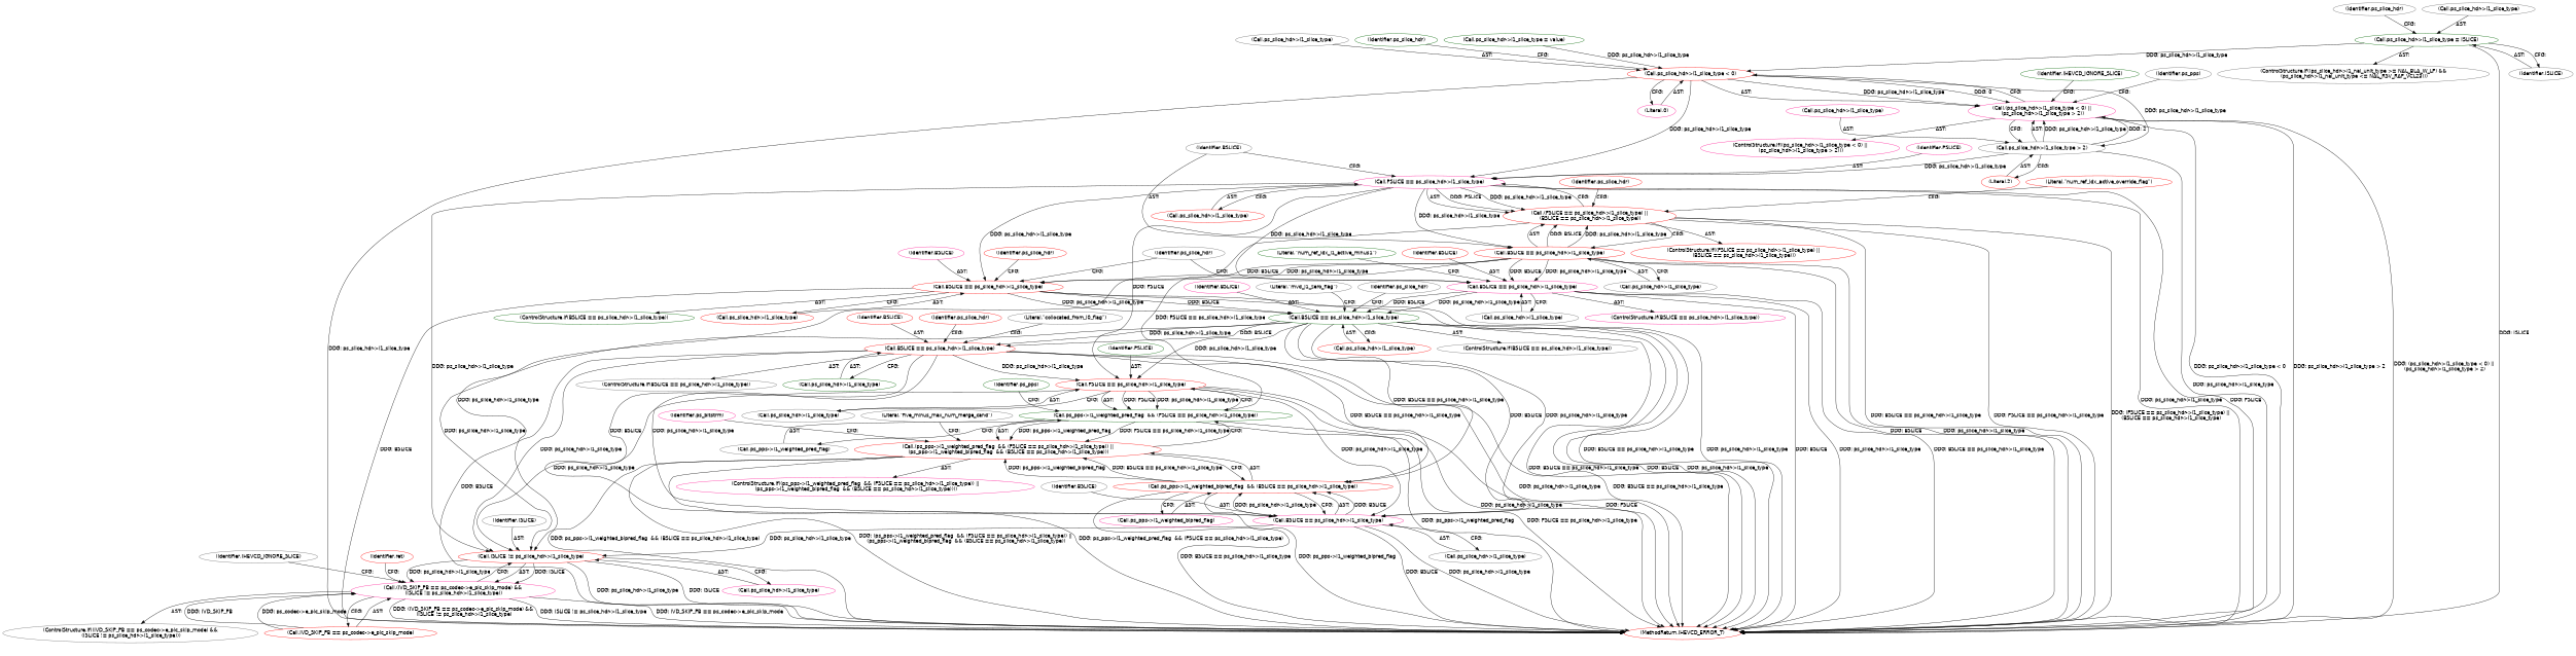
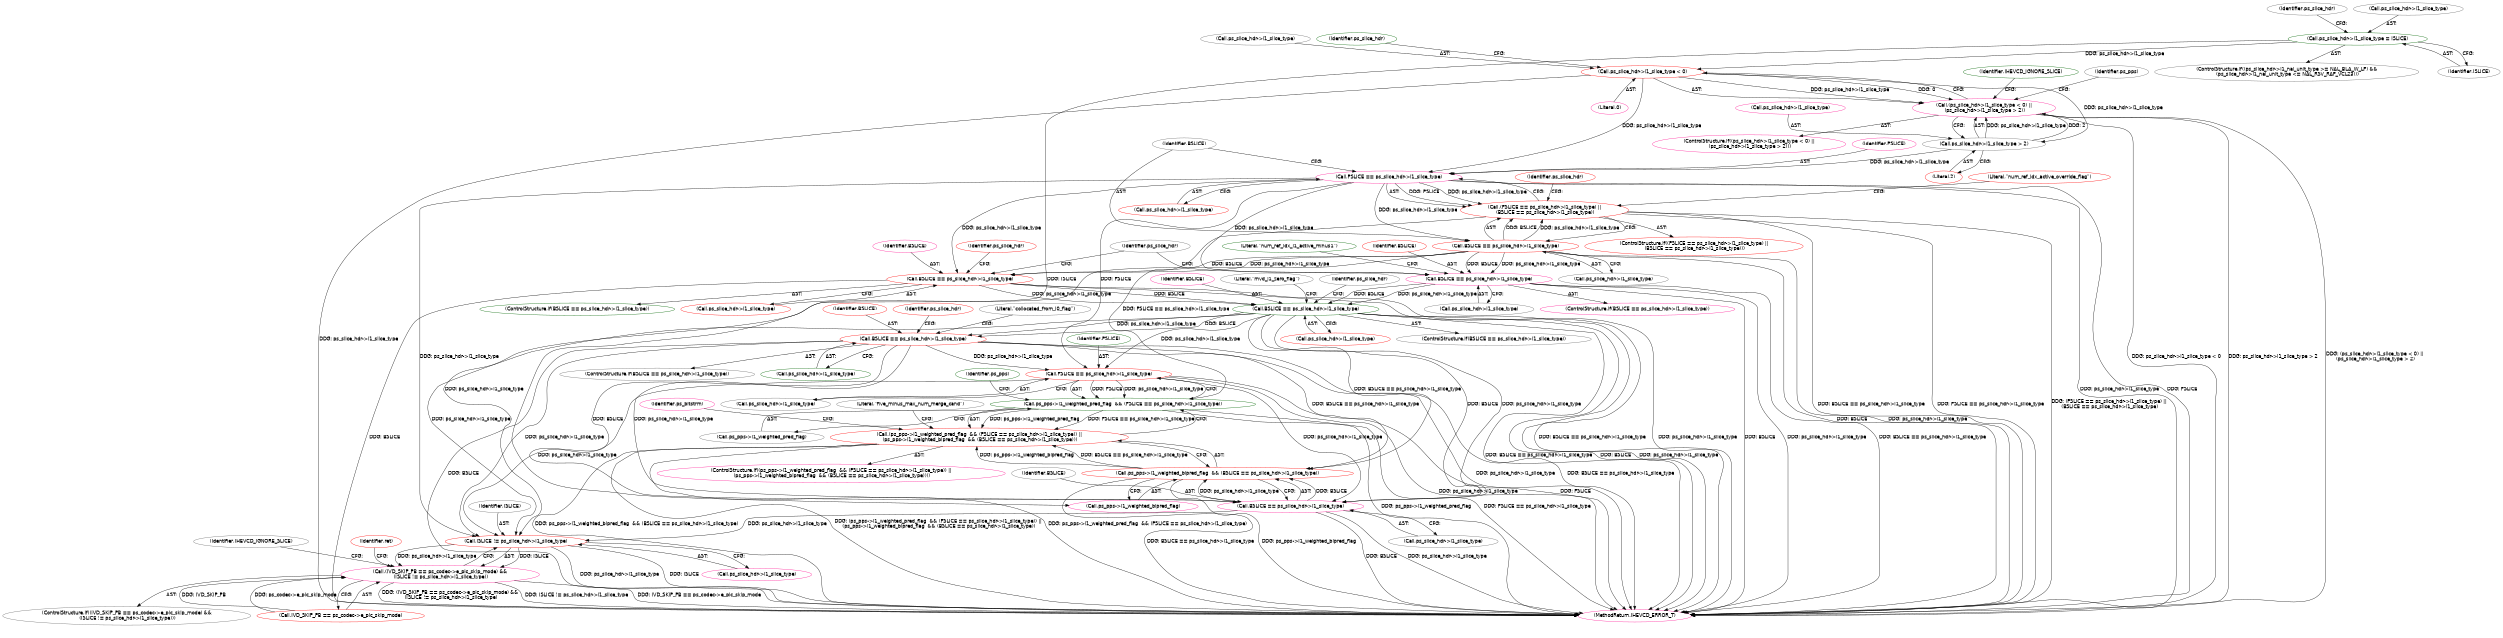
  digraph {
    fontname="DejaVu Sans"
    node [color=gray40 fontname="DejaVu Sans"]
    edge [fontname="DejaVu Sans"]
    n1 [color=darkgreen label="(Call,ps_slice_hdr->i1_slice_type = ISLICE)"]
    n2 [color=red label="(Call,ps_slice_hdr->i1_slice_type < 0)"]
    n3 [label="(Identifier,ISLICE)"]
    n4 [label="(ControlStructure,if((ps_slice_hdr->i1_nal_unit_type >= NAL_BLA_W_LP) &&\n (ps_slice_hdr->i1_nal_unit_type <= NAL_RSV_RAP_VCL23)))"]
-   n5 [color=red label="(MethodReturn,IHEVCD_ERROR_T)"]
+   n5 [color=deeppink label="(MethodReturn,IHEVCD_ERROR_T)"]
    n6 [color=deeppink label="(Call,(ps_slice_hdr->i1_slice_type < 0) ||\n (ps_slice_hdr->i1_slice_type > 2))"]
    n7 [label="(Call,ps_slice_hdr->i1_slice_type > 2)"]
    n8 [color=deeppink label="(Call,PSLICE == ps_slice_hdr->i1_slice_type)"]
    n9 [color=deeppink label="(Literal,0)"]
    n10 [color=deeppink label="(ControlStructure,if((ps_slice_hdr->i1_slice_type < 0) ||\n (ps_slice_hdr->i1_slice_type > 2)))"]
    n11 [color=red label="(Literal,2)"]
    n12 [color=red label="(Call,(PSLICE == ps_slice_hdr->i1_slice_type) ||\n (BSLICE == ps_slice_hdr->i1_slice_type))"]
    n13 [color=red label="(Call,BSLICE == ps_slice_hdr->i1_slice_type)"]
    n14 [color=deeppink label="(Call,BSLICE == ps_slice_hdr->i1_slice_type)"]
    n15 [color=red label="(Call,PSLICE == ps_slice_hdr->i1_slice_type)"]
    n16 [color=red label="(Call,ISLICE != ps_slice_hdr->i1_slice_type)"]
    n17 [color=red label="(Call,BSLICE == ps_slice_hdr->i1_slice_type)"]
    n18 [color=red label="(Call,ps_slice_hdr->i1_slice_type)"]
    n19 [color=darkgreen label="(Call,ps_pps->i1_weighted_pred_flag  && (PSLICE == ps_slice_hdr->i1_slice_type))"]
    n20 [color=red label="(ControlStructure,if((PSLICE == ps_slice_hdr->i1_slice_type) ||\n (BSLICE == ps_slice_hdr->i1_slice_type)))"]
    n21 [label="(Call,ps_slice_hdr->i1_slice_type)"]
    n22 [color=darkgreen label="(Call,BSLICE == ps_slice_hdr->i1_slice_type)"]
    n23 [label="(Call,ps_slice_hdr->i1_slice_type)"]
    n24 [color=deeppink label="(ControlStructure,if(BSLICE == ps_slice_hdr->i1_slice_type))"]
    n25 [color=deeppink label="(Call,BSLICE == ps_slice_hdr->i1_slice_type)"]
    n26 [label="(Call,ps_slice_hdr->i1_slice_type)"]
    n27 [color=deeppink label="(Call,(IVD_SKIP_PB == ps_codec->e_pic_skip_mode) &&\n (ISLICE != ps_slice_hdr->i1_slice_type))"]
    n28 [color=deeppink label="(Call,ps_slice_hdr->i1_slice_type)"]
    n29 [color=red label="(Call,ps_slice_hdr->i1_slice_type)"]
    n30 [color=darkgreen label="(ControlStructure,if(BSLICE == ps_slice_hdr->i1_slice_type))"]
    n31 [color=red label="(Call,(ps_pps->i1_weighted_pred_flag  && (PSLICE == ps_slice_hdr->i1_slice_type)) ||\n (ps_pps->i1_weighted_bipred_flag  && (BSLICE == ps_slice_hdr->i1_slice_type)))"]
    n32 [label="(Call,ps_pps->i1_weighted_pred_flag)"]
    n33 [color=red label="(Call,ps_pps->i1_weighted_bipred_flag  && (BSLICE == ps_slice_hdr->i1_slice_type))"]
    n34 [color=deeppink label="(ControlStructure,if((ps_pps->i1_weighted_pred_flag  && (PSLICE == ps_slice_hdr->i1_slice_type)) ||\n (ps_pps->i1_weighted_bipred_flag  && (BSLICE == ps_slice_hdr->i1_slice_type))))"]
    n35 [color=deeppink label="(Call,ps_pps->i1_weighted_bipred_flag)"]
    n36 [color=red label="(Call,BSLICE == ps_slice_hdr->i1_slice_type)"]
    n37 [color=red label="(Call,ps_slice_hdr->i1_slice_type)"]
    n38 [label="(ControlStructure,if(BSLICE == ps_slice_hdr->i1_slice_type))"]
    n39 [label="(ControlStructure,if(BSLICE == ps_slice_hdr->i1_slice_type))"]
    n40 [color=darkgreen label="(Call,ps_slice_hdr->i1_slice_type)"]
    n41 [label="(Call,ps_slice_hdr->i1_slice_type)"]
    n42 [label="(ControlStructure,if((IVD_SKIP_PB == ps_codec->e_pic_skip_mode) &&\n (ISLICE != ps_slice_hdr->i1_slice_type)))"]
    n43 [color=red label="(Call,IVD_SKIP_PB == ps_codec->e_pic_skip_mode)"]
    n44 [color=deeppink label="(Identifier,BSLICE)"]
    n45 [label="(Identifier,ps_slice_hdr)"]
    n46 [label="(Literal,\"five_minus_max_num_merge_cand\")"]
    n47 [label="(Identifier,IHEVCD_IGNORE_SLICE)"]
    n48 [color=deeppink label="(Identifier,BSLICE)"]
    n49 [color=darkgreen label="(Identifier,ps_pps)"]
    n50 [color=deeppink label="(Identifier,PSLICE)"]
    n51 [label="(Identifier,ISLICE)"]
    n52 [color=red label="(Identifier,ps_slice_hdr)"]
    n53 [label="(Identifier,ps_pps)"]
    n54 [label="(Literal,\"collocated_from_l0_flag\")"]
    n55 [color=red label="(Literal,\"num_ref_idx_active_override_flag\")"]
    n56 [label="(Identifier,ps_slice_hdr)"]
    n57 [color=darkgreen label="(Identifier,PSLICE)"]
    n58 [color=red label="(Identifier,ret)"]
    n59 [color=darkgreen label="(Literal,\"num_ref_idx_l1_active_minus1\")"]
    n60 [label="(Identifier,BSLICE)"]
    n61 [label="(Literal,\"mvd_l1_zero_flag\")"]
-   n62 [color=darkgreen label="(Call,ps_slice_hdr->i1_slice_type = value)"]
    n63 [color=red label="(Identifier,ps_slice_hdr)"]
    n64 [color=deeppink label="(Identifier,ps_bitstrm)"]
    n65 [label="(Identifier,ps_slice_hdr)"]
    n66 [label="(Identifier,BSLICE)"]
    n67 [color=red label="(Identifier,BSLICE)"]
    n68 [color=red label="(Identifier,ps_slice_hdr)"]
    n69 [label="(Call,ps_slice_hdr->i1_slice_type)"]
    n70 [color=darkgreen label="(Identifier,ps_slice_hdr)"]
    n71 [color=darkgreen label="(Identifier,IHEVCD_IGNORE_SLICE)"]
    n72 [color=red label="(Identifier,BSLICE)"]
    n73 [color=deeppink label="(Call,ps_slice_hdr->i1_slice_type)"]
    n74 [label="(Call,ps_slice_hdr->i1_slice_type)"]
    n1 -> n2 [label="DDG: ps_slice_hdr->i1_slice_type"]
    n1 -> n3 [label="CFG: "]
    n1 -> n4 [label="AST: "]
-   n1 -> n5 [label="DDG: ISLICE"]
+   n1 -> n35 [label="DDG: ISLICE"]
    n2 -> n5 [label="DDG: ps_slice_hdr->i1_slice_type"]
    n2 -> n6 [label="AST: "]
    n2 -> n6 [label="DDG: ps_slice_hdr->i1_slice_type"]
    n2 -> n6 [label="DDG: 0"]
    n2 -> n7 [label="DDG: ps_slice_hdr->i1_slice_type"]
    n2 -> n8 [label="DDG: ps_slice_hdr->i1_slice_type"]
-   n2 -> n9 [label="CFG: "]
    n3 -> n1 [label="AST: "]
    n6 -> n2 [label="CFG: "]
    n6 -> n5 [label="DDG: ps_slice_hdr->i1_slice_type > 2"]
    n6 -> n5 [label="DDG: (ps_slice_hdr->i1_slice_type < 0) ||\n (ps_slice_hdr->i1_slice_type > 2)"]
    n6 -> n5 [label="DDG: ps_slice_hdr->i1_slice_type < 0"]
    n6 -> n7 [label="CFG: "]
    n6 -> n10 [label="AST: "]
-   n7 -> n5 [label="DDG: ps_slice_hdr->i1_slice_type"]
    n7 -> n6 [label="AST: "]
    n7 -> n6 [label="DDG: ps_slice_hdr->i1_slice_type"]
    n7 -> n6 [label="DDG: 2"]
    n7 -> n8 [label="DDG: ps_slice_hdr->i1_slice_type"]
    n7 -> n11 [label="CFG: "]
    n8 -> n5 [label="DDG: ps_slice_hdr->i1_slice_type"]
    n8 -> n5 [label="DDG: PSLICE"]
    n8 -> n12 [label="AST: "]
    n8 -> n12 [label="DDG: PSLICE"]
    n8 -> n12 [label="DDG: ps_slice_hdr->i1_slice_type"]
    n8 -> n13 [label="DDG: ps_slice_hdr->i1_slice_type"]
    n8 -> n14 [label="DDG: ps_slice_hdr->i1_slice_type"]
    n8 -> n15 [label="DDG: PSLICE"]
    n8 -> n16 [label="DDG: ps_slice_hdr->i1_slice_type"]
    n8 -> n17 [label="DDG: ps_slice_hdr->i1_slice_type"]
    n8 -> n18 [label="CFG: "]
    n9 -> n2 [label="AST: "]
    n11 -> n7 [label="AST: "]
    n12 -> n5 [label="DDG: BSLICE == ps_slice_hdr->i1_slice_type"]
    n12 -> n5 [label="DDG: PSLICE == ps_slice_hdr->i1_slice_type"]
    n12 -> n5 [label="DDG: (PSLICE == ps_slice_hdr->i1_slice_type) ||\n (BSLICE == ps_slice_hdr->i1_slice_type)"]
    n12 -> n8 [label="CFG: "]
    n12 -> n13 [label="CFG: "]
    n12 -> n19 [label="DDG: PSLICE == ps_slice_hdr->i1_slice_type"]
    n12 -> n20 [label="AST: "]
    n13 -> n5 [label="DDG: ps_slice_hdr->i1_slice_type"]
    n13 -> n5 [label="DDG: BSLICE"]
    n13 -> n12 [label="AST: "]
    n13 -> n12 [label="DDG: BSLICE"]
    n13 -> n12 [label="DDG: ps_slice_hdr->i1_slice_type"]
    n13 -> n14 [label="DDG: BSLICE"]
    n13 -> n14 [label="DDG: ps_slice_hdr->i1_slice_type"]
    n13 -> n16 [label="DDG: ps_slice_hdr->i1_slice_type"]
    n13 -> n17 [label="DDG: BSLICE"]
    n13 -> n17 [label="DDG: ps_slice_hdr->i1_slice_type"]
    n13 -> n21 [label="CFG: "]
    n14 -> n5 [label="DDG: BSLICE"]
    n14 -> n5 [label="DDG: ps_slice_hdr->i1_slice_type"]
    n14 -> n5 [label="DDG: BSLICE == ps_slice_hdr->i1_slice_type"]
    n14 -> n22 [label="DDG: BSLICE"]
    n14 -> n22 [label="DDG: ps_slice_hdr->i1_slice_type"]
    n14 -> n23 [label="CFG: "]
    n14 -> n24 [label="AST: "]
    n15 -> n5 [label="DDG: ps_slice_hdr->i1_slice_type"]
    n15 -> n5 [label="DDG: PSLICE"]
    n15 -> n16 [label="DDG: ps_slice_hdr->i1_slice_type"]
    n15 -> n19 [label="AST: "]
    n15 -> n19 [label="DDG: PSLICE"]
    n15 -> n19 [label="DDG: ps_slice_hdr->i1_slice_type"]
    n15 -> n25 [label="DDG: ps_slice_hdr->i1_slice_type"]
    n15 -> n26 [label="CFG: "]
    n16 -> n5 [label="DDG: ps_slice_hdr->i1_slice_type"]
    n16 -> n5 [label="DDG: ISLICE"]
    n16 -> n27 [label="AST: "]
    n16 -> n27 [label="DDG: ISLICE"]
    n16 -> n27 [label="DDG: ps_slice_hdr->i1_slice_type"]
    n16 -> n28 [label="CFG: "]
    n17 -> n5 [label="DDG: BSLICE == ps_slice_hdr->i1_slice_type"]
    n17 -> n5 [label="DDG: ps_slice_hdr->i1_slice_type"]
    n17 -> n5 [label="DDG: BSLICE"]
    n17 -> n22 [label="DDG: BSLICE"]
    n17 -> n22 [label="DDG: ps_slice_hdr->i1_slice_type"]
    n17 -> n29 [label="CFG: "]
    n17 -> n30 [label="AST: "]
    n18 -> n8 [label="AST: "]
    n19 -> n5 [label="DDG: ps_pps->i1_weighted_pred_flag"]
    n19 -> n5 [label="DDG: PSLICE == ps_slice_hdr->i1_slice_type"]
    n19 -> n15 [label="CFG: "]
    n19 -> n31 [label="AST: "]
    n19 -> n31 [label="DDG: ps_pps->i1_weighted_pred_flag"]
    n19 -> n31 [label="DDG: PSLICE == ps_slice_hdr->i1_slice_type"]
    n19 -> n32 [label="CFG: "]
    n21 -> n13 [label="AST: "]
    n22 -> n5 [label="DDG: BSLICE == ps_slice_hdr->i1_slice_type"]
    n22 -> n5 [label="DDG: BSLICE"]
    n22 -> n5 [label="DDG: ps_slice_hdr->i1_slice_type"]
    n22 -> n15 [label="DDG: ps_slice_hdr->i1_slice_type"]
    n22 -> n16 [label="DDG: ps_slice_hdr->i1_slice_type"]
    n22 -> n25 [label="DDG: BSLICE"]
    n22 -> n25 [label="DDG: ps_slice_hdr->i1_slice_type"]
    n22 -> n33 [label="DDG: BSLICE == ps_slice_hdr->i1_slice_type"]
    n22 -> n36 [label="DDG: BSLICE"]
    n22 -> n36 [label="DDG: ps_slice_hdr->i1_slice_type"]
    n22 -> n37 [label="CFG: "]
    n22 -> n38 [label="AST: "]
    n23 -> n14 [label="AST: "]
    n25 -> n5 [label="DDG: BSLICE"]
    n25 -> n5 [label="DDG: ps_slice_hdr->i1_slice_type"]
    n25 -> n16 [label="DDG: ps_slice_hdr->i1_slice_type"]
    n25 -> n33 [label="AST: "]
    n25 -> n33 [label="DDG: BSLICE"]
    n25 -> n33 [label="DDG: ps_slice_hdr->i1_slice_type"]
    n25 -> n41 [label="CFG: "]
    n26 -> n15 [label="AST: "]
    n27 -> n5 [label="DDG: IVD_SKIP_PB == ps_codec->e_pic_skip_mode"]
    n27 -> n5 [label="DDG: (IVD_SKIP_PB == ps_codec->e_pic_skip_mode) &&\n (ISLICE != ps_slice_hdr->i1_slice_type)"]
    n27 -> n5 [label="DDG: ISLICE != ps_slice_hdr->i1_slice_type"]
    n27 -> n16 [label="CFG: "]
    n27 -> n42 [label="AST: "]
    n27 -> n43 [label="CFG: "]
    n28 -> n16 [label="AST: "]
    n29 -> n17 [label="AST: "]
    n31 -> n5 [label="DDG: ps_pps->i1_weighted_bipred_flag  && (BSLICE == ps_slice_hdr->i1_slice_type)"]
    n31 -> n5 [label="DDG: (ps_pps->i1_weighted_pred_flag  && (PSLICE == ps_slice_hdr->i1_slice_type)) ||\n (ps_pps->i1_weighted_bipred_flag  && (BSLICE == ps_slice_hdr->i1_slice_type))"]
    n31 -> n5 [label="DDG: ps_pps->i1_weighted_pred_flag  && (PSLICE == ps_slice_hdr->i1_slice_type)"]
    n31 -> n19 [label="CFG: "]
    n31 -> n33 [label="CFG: "]
    n31 -> n34 [label="AST: "]
    n32 -> n19 [label="AST: "]
    n33 -> n5 [label="DDG: BSLICE == ps_slice_hdr->i1_slice_type"]
    n33 -> n5 [label="DDG: ps_pps->i1_weighted_bipred_flag"]
    n33 -> n25 [label="CFG: "]
    n33 -> n31 [label="AST: "]
    n33 -> n31 [label="DDG: ps_pps->i1_weighted_bipred_flag"]
    n33 -> n31 [label="DDG: BSLICE == ps_slice_hdr->i1_slice_type"]
    n33 -> n35 [label="CFG: "]
    n35 -> n33 [label="AST: "]
    n36 -> n5 [label="DDG: BSLICE"]
    n36 -> n5 [label="DDG: ps_slice_hdr->i1_slice_type"]
    n36 -> n5 [label="DDG: BSLICE == ps_slice_hdr->i1_slice_type"]
    n36 -> n15 [label="DDG: ps_slice_hdr->i1_slice_type"]
    n36 -> n16 [label="DDG: ps_slice_hdr->i1_slice_type"]
    n36 -> n25 [label="DDG: BSLICE"]
    n36 -> n25 [label="DDG: ps_slice_hdr->i1_slice_type"]
    n36 -> n33 [label="DDG: BSLICE == ps_slice_hdr->i1_slice_type"]
    n36 -> n39 [label="AST: "]
    n36 -> n40 [label="CFG: "]
    n37 -> n22 [label="AST: "]
    n40 -> n36 [label="AST: "]
    n41 -> n25 [label="AST: "]
    n43 -> n27 [label="AST: "]
    n43 -> n27 [label="DDG: IVD_SKIP_PB"]
    n43 -> n27 [label="DDG: ps_codec->e_pic_skip_mode"]
    n44 -> n17 [label="AST: "]
    n45 -> n1 [label="CFG: "]
    n46 -> n31 [label="CFG: "]
    n47 -> n27 [label="CFG: "]
    n48 -> n22 [label="AST: "]
    n49 -> n19 [label="CFG: "]
    n50 -> n8 [label="AST: "]
    n51 -> n16 [label="AST: "]
    n52 -> n36 [label="CFG: "]
    n53 -> n6 [label="CFG: "]
    n54 -> n36 [label="CFG: "]
    n55 -> n12 [label="CFG: "]
    n56 -> n14 [label="CFG: "]
    n56 -> n17 [label="CFG: "]
    n57 -> n15 [label="AST: "]
    n58 -> n27 [label="CFG: "]
    n59 -> n14 [label="CFG: "]
    n60 -> n8 [label="CFG: "]
    n60 -> n13 [label="AST: "]
    n61 -> n22 [label="CFG: "]
-   n62 -> n2 [label="DDG: ps_slice_hdr->i1_slice_type"]
    n63 -> n12 [label="CFG: "]
    n64 -> n31 [label="CFG: "]
    n65 -> n22 [label="CFG: "]
    n66 -> n25 [label="AST: "]
    n67 -> n14 [label="AST: "]
    n68 -> n17 [label="CFG: "]
    n69 -> n2 [label="AST: "]
    n70 -> n2 [label="CFG: "]
    n71 -> n6 [label="CFG: "]
    n72 -> n36 [label="AST: "]
    n73 -> n7 [label="AST: "]
    n74 -> n1 [label="AST: "]
  }
